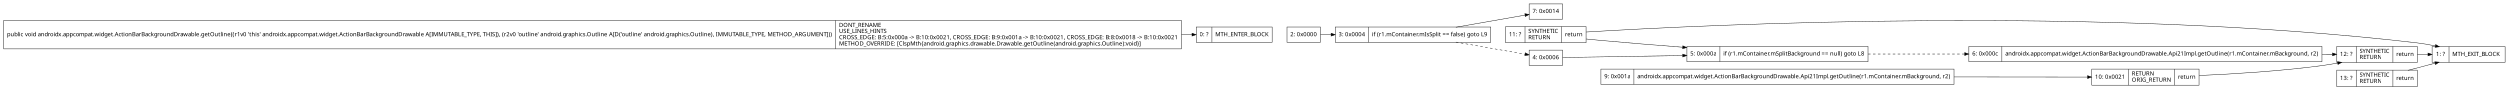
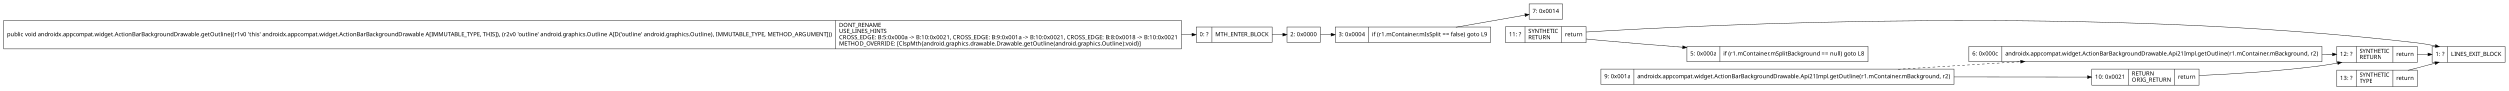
  digraph {
    fontname="Noto Sans"
    rankdir=LR
    node [fontname="Noto Sans" shape=record]
    edge [fontname="Noto Sans"]
    n1 [label="{0\:\ ?|MTH_ENTER_BLOCK\l}"]
    n2 [label="{2\:\ 0x0000}"]
    n3 [label="{3\:\ 0x0004|if (r1.mContainer.mIsSplit == false) goto L9\l}"]
-   n4 [label="{4\:\ 0x0006}"]
    n5 [label="{7\:\ 0x0014}"]
    n6 [label="{5\:\ 0x000a|if (r1.mContainer.mSplitBackground == null) goto L8\l}"]
    n7 [label="{6\:\ 0x000c|androidx.appcompat.widget.ActionBarBackgroundDrawable.Api21Impl.getOutline(r1.mContainer.mBackground, r2)\l}"]
    n8 [label="{12\:\ ?|SYNTHETIC\lRETURN\l|return\l}"]
    n9 [label="{11\:\ ?|SYNTHETIC\lRETURN\l|return\l}"]
-   n10 [label="{1\:\ ?|MTH_EXIT_BLOCK\l}"]
+   n10 [label="{1\:\ ?|LINES_EXIT_BLOCK\l}"]
    n11 [label="{9\:\ 0x001a|androidx.appcompat.widget.ActionBarBackgroundDrawable.Api21Impl.getOutline(r1.mContainer.mBackground, r2)\l}"]
    n12 [label="{10\:\ 0x0021|RETURN\lORIG_RETURN\l|return\l}"]
-   n13 [label="{13\:\ ?|SYNTHETIC\lRETURN\l|return\l}"]
+   n13 [label="{13\:\ ?|SYNTHETIC\lTYPE\l|return\l}"]
    n14 [label="{public void androidx.appcompat.widget.ActionBarBackgroundDrawable.getOutline((r1v0 'this' androidx.appcompat.widget.ActionBarBackgroundDrawable A[IMMUTABLE_TYPE, THIS]), (r2v0 'outline' android.graphics.Outline A[D('outline' android.graphics.Outline), IMMUTABLE_TYPE, METHOD_ARGUMENT]))  | DONT_RENAME\lUSE_LINES_HINTS\lCROSS_EDGE: B:5:0x000a \-\> B:10:0x0021, CROSS_EDGE: B:9:0x001a \-\> B:10:0x0021, CROSS_EDGE: B:8:0x0018 \-\> B:10:0x0021\lMETHOD_OVERRIDE: [ClspMth\{android.graphics.drawable.Drawable.getOutline(android.graphics.Outline):void\}]\l}"]
+   n1 -> n2
    n2 -> n3
-   n3 -> n4 [style=dashed]
    n3 -> n5
-   n4 -> n6
-   n6 -> n7 [style=dashed]
+   n11 -> n7 [style=dashed]
    n7 -> n8
    n8 -> n10
    n9 -> n6
    n9 -> n10
    n11 -> n12
    n12 -> n8
    n13 -> n10
    n14 -> n1
  }
